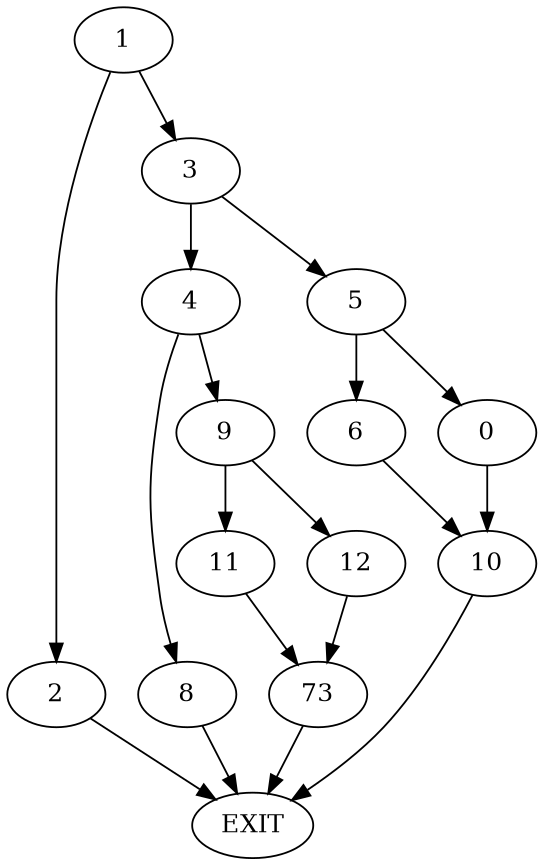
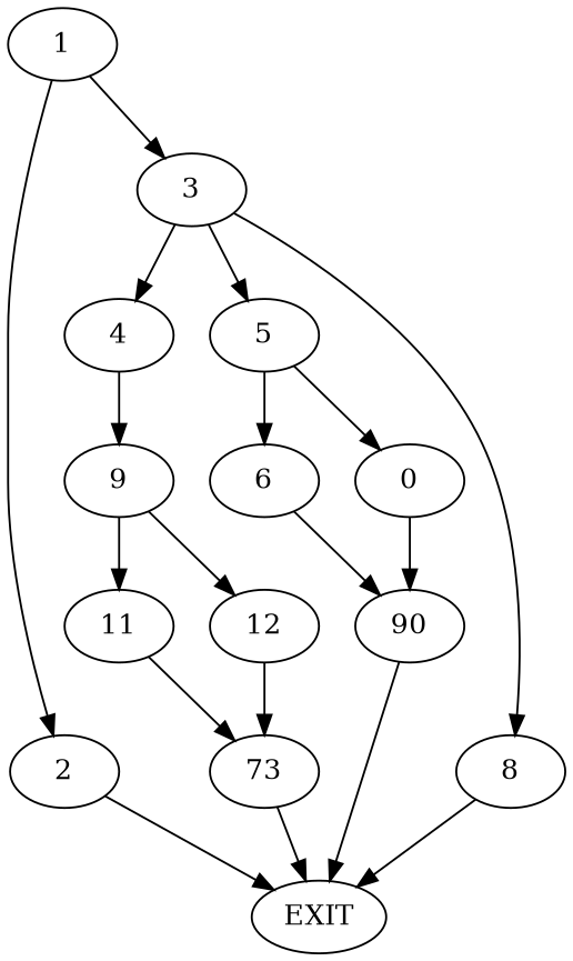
  digraph {
    1
    2
    3
    n4 [label=EXIT]
    4
    5
    8
    9
    6
    n10 [label=0]
    11
    12
-   10
+   10 [label=90]
    n14 [label=73]
    1 -> 2
    1 -> 3
    2 -> n4
    3 -> 4
    3 -> 5
-   4 -> 8
+   3 -> 8
    4 -> 9
    5 -> 6
    5 -> n10
    8 -> n4
    9 -> 11
    9 -> 12
    6 -> 10
    n10 -> 10
    11 -> n14
    12 -> n14
    10 -> n4
    n14 -> n4
  }
